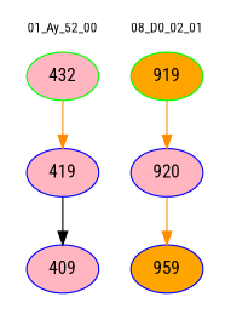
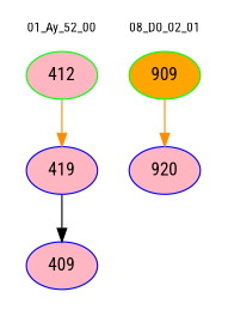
  digraph {
    fontname="Roboto Condensed"
    node [color=blue fillcolor=lightpink fontname="Roboto Condensed" style=filled]
    edge [color=darkorange fontname="Roboto Condensed" style=solid]
-   n1 [color=green label=432]
+   n1 [color=green label=412]
    n2 [label=419]
    n3 [label=409]
-   n4 [color=green fillcolor=orange label=919]
+   n4 [color=green fillcolor=orange label=909]
    n5 [label=920]
-   n6 [fillcolor=orange label=959]
    subgraph cluster_1 {
      color=white
      fontsize=10
      label="01_Ay_52_00"
      n1
      n2
      n3
    }
    subgraph cluster_2 {
      color=white
      fontsize=10
      label="08_D0_02_01"
      n4
      n5
-     n6
    }
    n1 -> n2
    n2 -> n3 [color=black]
    n4 -> n5
-   n5 -> n6
  }
